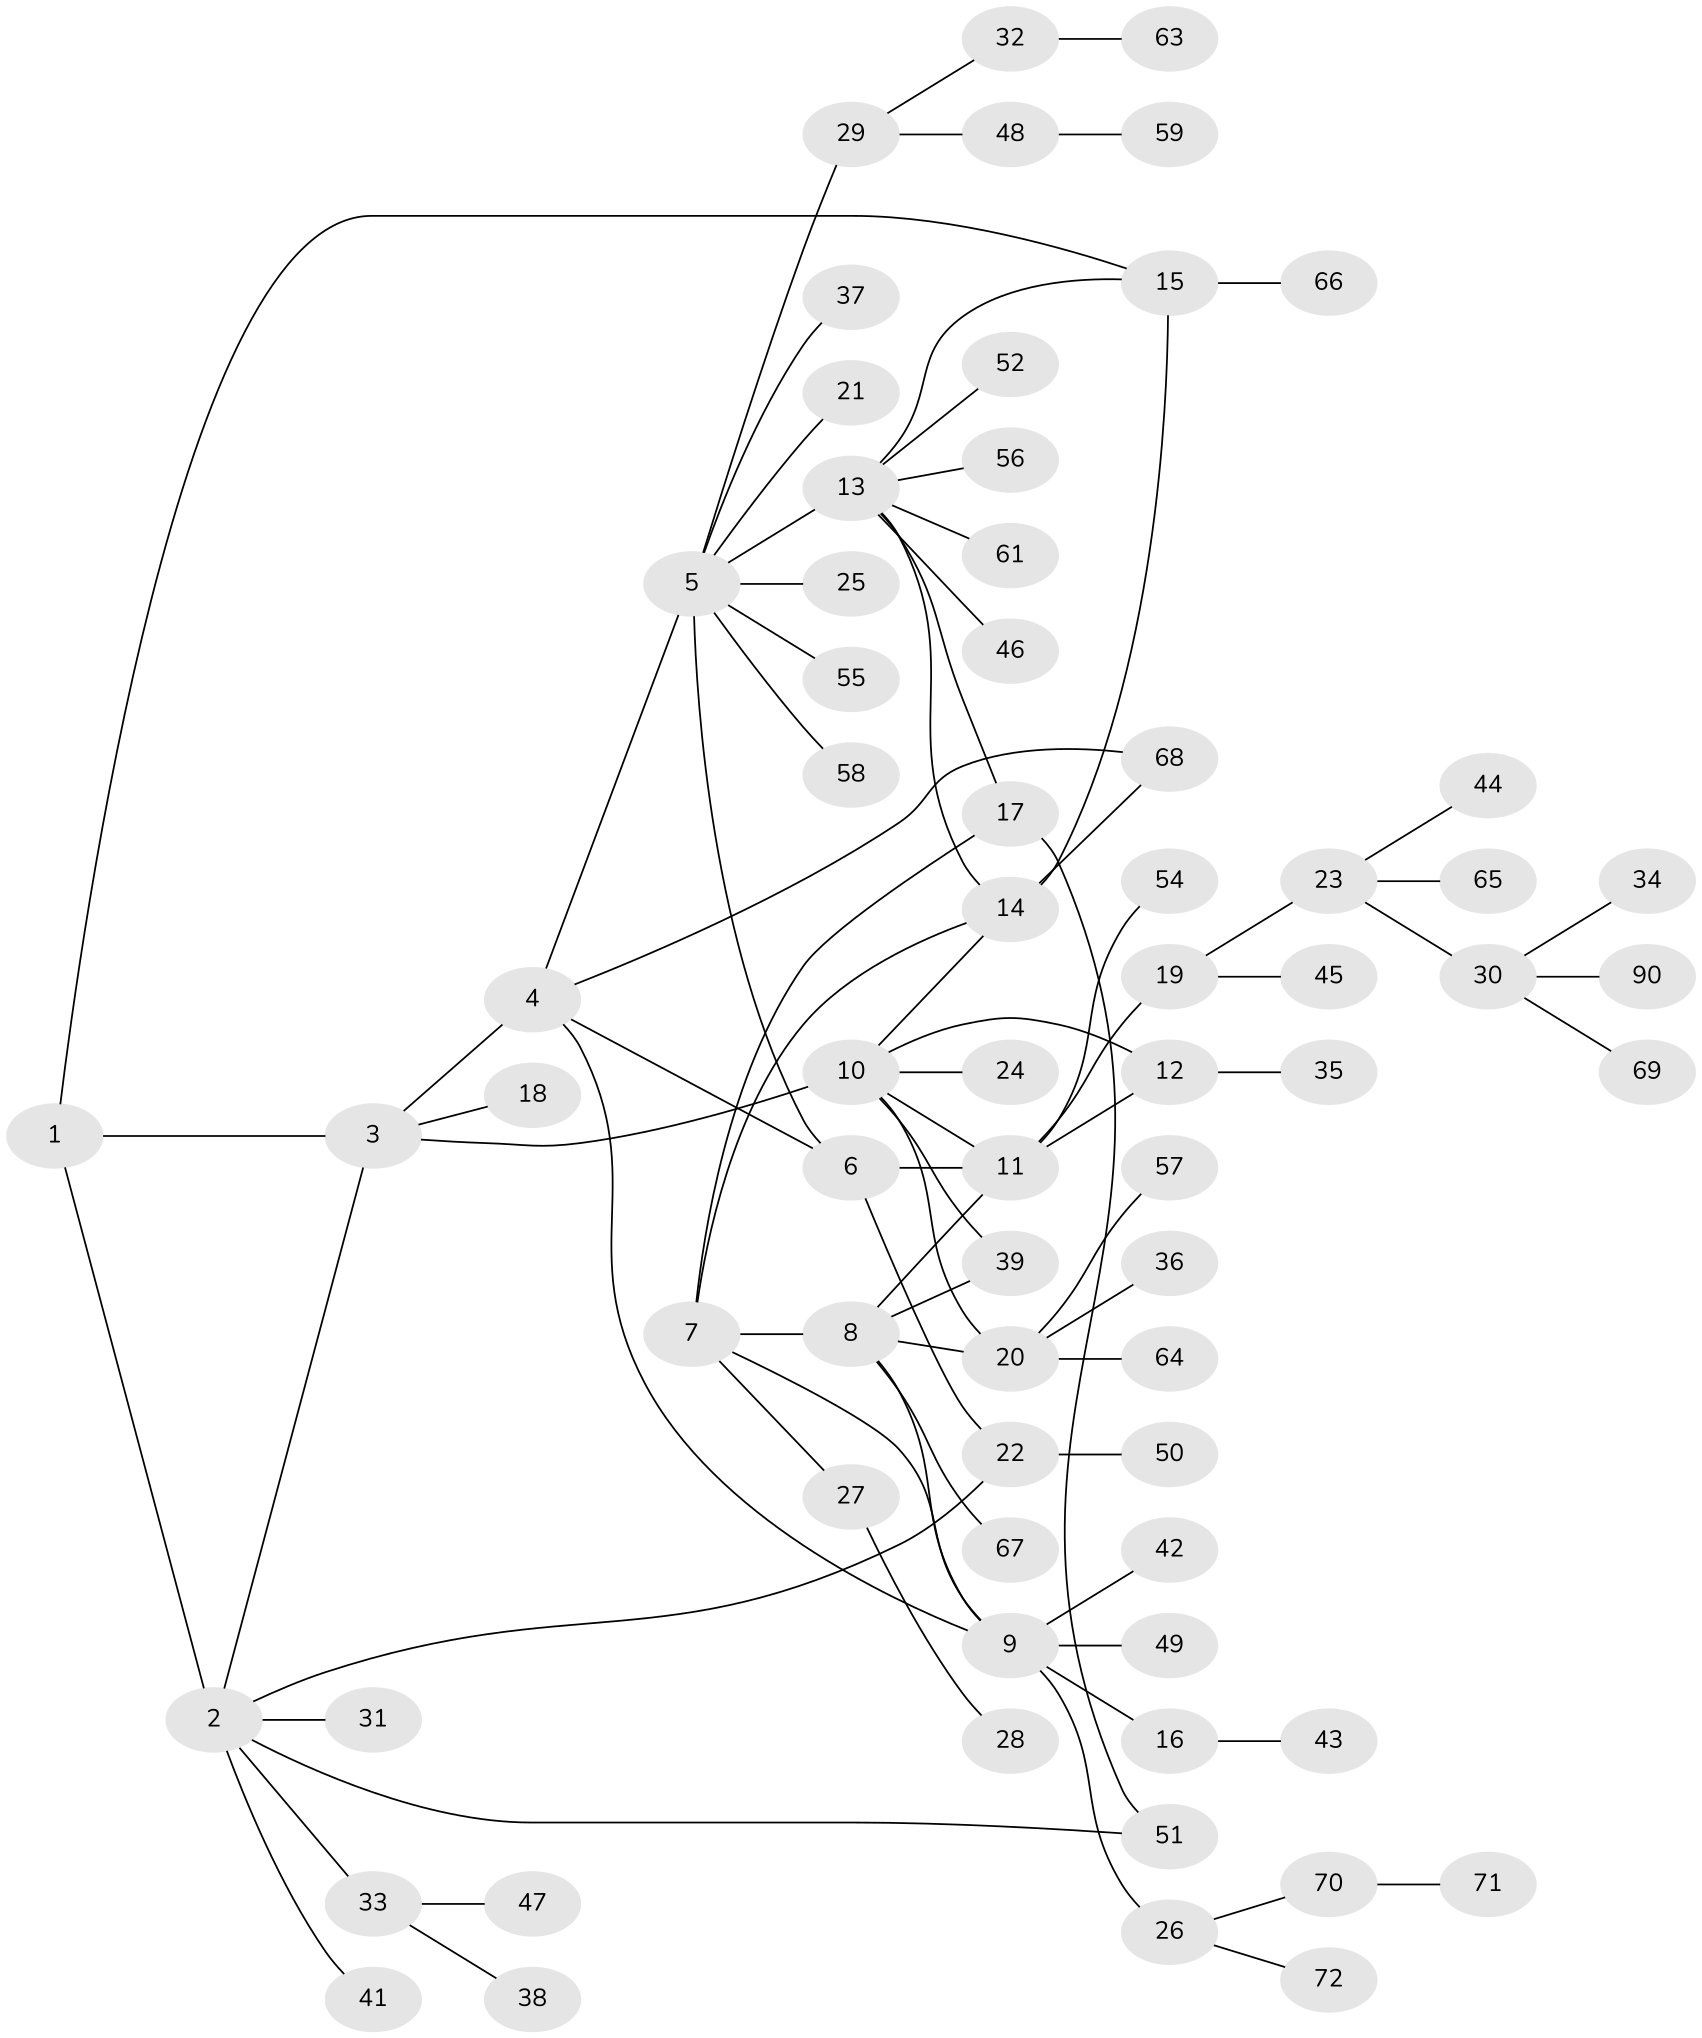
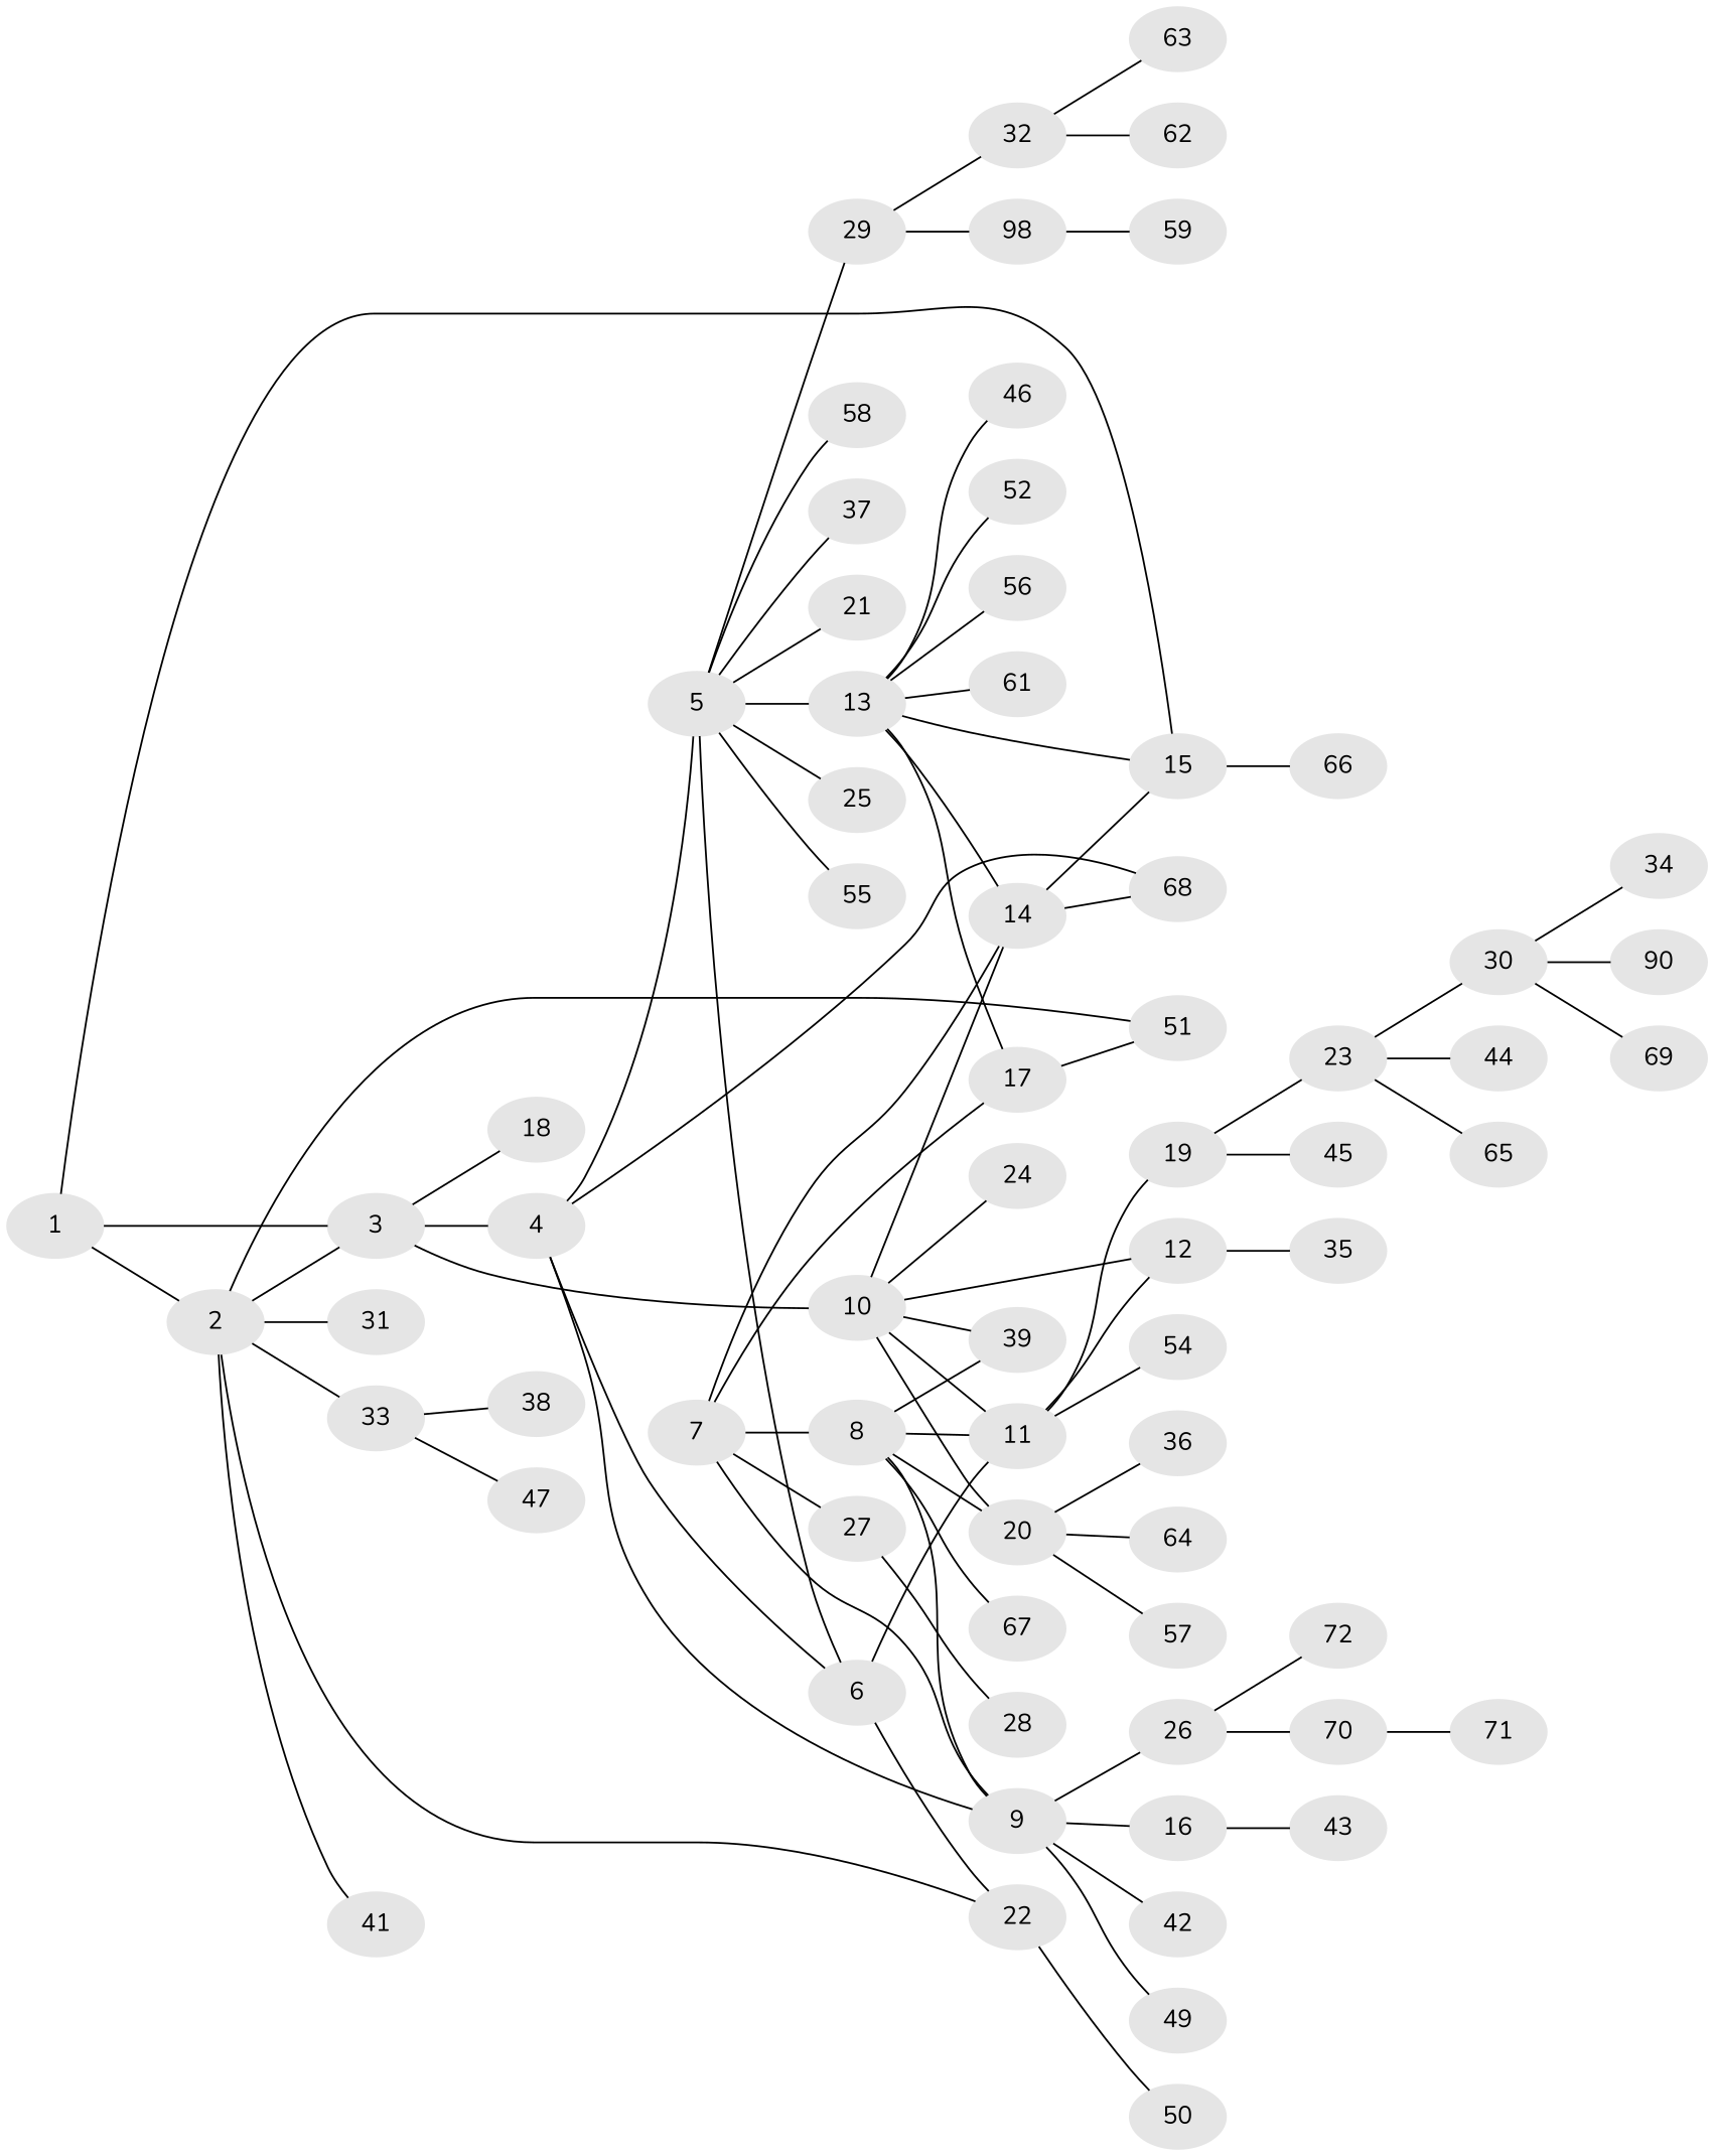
  graph {
    fontname=Nunito
    rankdir=LR
    node [color=gray90 fontname=Nunito style=filled]
    edge [fontname=Nunito]
    1
    2
    3
    15
    22
    31
    33
    41
    51
    4
    10
    18
    66
    50
    38
    47
    5
    6
    9
    68
    7
    8
    14
    17
    27
    11
    20
    39
    12
    24
    13
    21
    25
    29
    37
    55
    58
    16
    26
    42
    49
    46
    52
    56
    61
    32
-   48
+   48 [label=98]
    19
    54
    67
    28
    36
    57
    64
    43
    70
    72
    35
    23
    45
    30
    44
    65
    34
    n65 [label=90]
    69
    71
+   62
    63
    59
    1 -- 2
    1 -- 3
    1 -- 15
    2 -- 3
    2 -- 22
    2 -- 31
    2 -- 33
    2 -- 41
    2 -- 51
    3 -- 4
    3 -- 10
    3 -- 18
    15 -- 66
    22 -- 50
    33 -- 38
    33 -- 47
    4 -- 5
    4 -- 6
    4 -- 9
    4 -- 68
    10 -- 14
    10 -- 11
    10 -- 20
    10 -- 39
    10 -- 12
    10 -- 24
    5 -- 6
    5 -- 13
    5 -- 21
    5 -- 25
    5 -- 29
    5 -- 37
    5 -- 55
    5 -- 58
    6 -- 22
    6 -- 11
    9 -- 16
    9 -- 26
    9 -- 42
    9 -- 49
    7 -- 9
    7 -- 8
    7 -- 14
    7 -- 17
    7 -- 27
    8 -- 9
    8 -- 11
    8 -- 20
    8 -- 39
    8 -- 67
    14 -- 15
    14 -- 68
    17 -- 51
    27 -- 28
    11 -- 12
    11 -- 19
    11 -- 54
    20 -- 36
    20 -- 57
    20 -- 64
    12 -- 35
    13 -- 15
    13 -- 14
    13 -- 17
    13 -- 46
    13 -- 52
    13 -- 56
    13 -- 61
    29 -- 32
    29 -- 48
    16 -- 43
    26 -- 70
    26 -- 72
+   32 -- 62
    32 -- 63
    48 -- 59
    19 -- 23
    19 -- 45
    70 -- 71
    23 -- 30
    23 -- 44
    23 -- 65
    30 -- 34
    30 -- n65
    30 -- 69
  }
